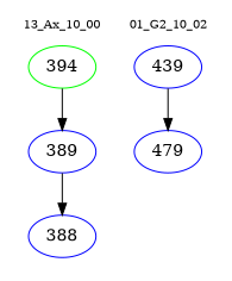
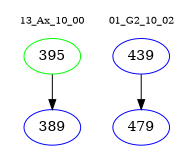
  digraph {
    node [color=blue]
    edge [color=black]
    n1 [label=389]
-   n2 [label=388]
-   n3 [color=green label=394]
+   n3 [color=green label=395]
    n4 [label=439]
    n5 [label=479]
    subgraph cluster_1 {
      color=white
      fontsize=10
      label="13_Ax_10_00"
      n1
-     n2
      n3
    }
    subgraph cluster_2 {
      color=white
      fontsize=10
      label="01_G2_10_02"
      n4
      n5
    }
-   n1 -> n2
    n3 -> n1
    n4 -> n5
  }
